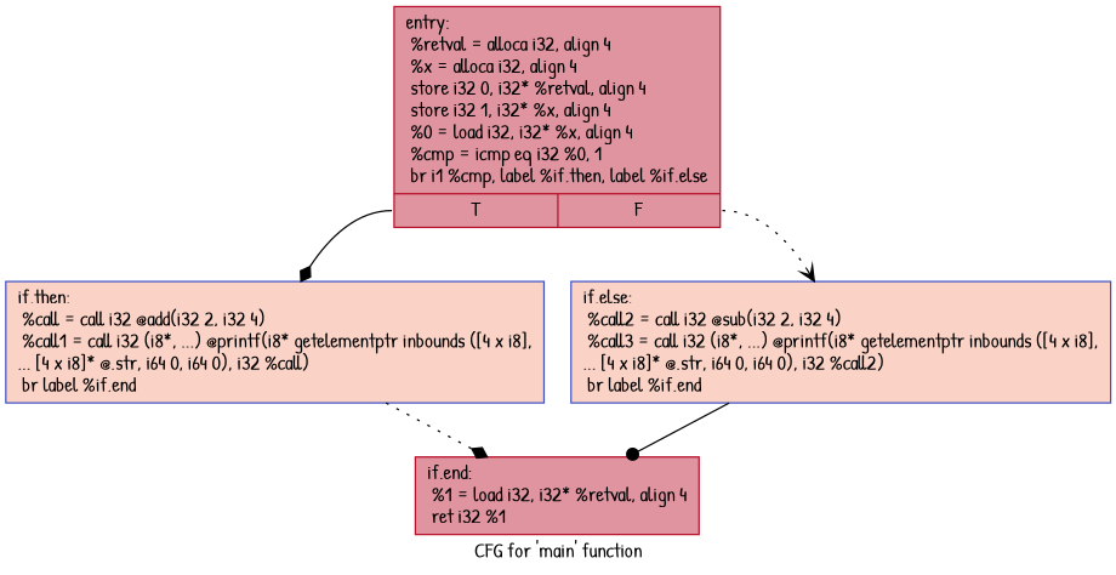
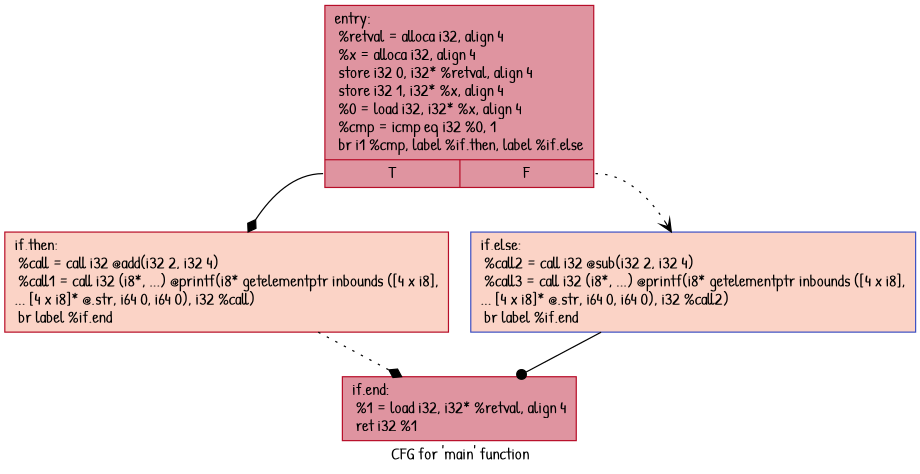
  digraph {
    label="CFG for 'main' function"
    fontname="Patrick Hand"
    node [color="#b70d28ff" fillcolor="#b70d2870" shape=record style=filled fontname="Patrick Hand"]
    edge [style=solid arrowhead=diamond fontname="Patrick Hand"]
    n1 [label="{entry:\l  %retval = alloca i32, align 4\l  %x = alloca i32, align 4\l  store i32 0, i32* %retval, align 4\l  store i32 1, i32* %x, align 4\l  %0 = load i32, i32* %x, align 4\l  %cmp = icmp eq i32 %0, 1\l  br i1 %cmp, label %if.then, label %if.else\l|{<s0>T|<s1>F}}"]
-   n2 [color="#3d50c3ff" fillcolor="#f59c7d70" label="{if.then:                                          \l  %call = call i32 @add(i32 2, i32 4)\l  %call1 = call i32 (i8*, ...) @printf(i8* getelementptr inbounds ([4 x i8],\l... [4 x i8]* @.str, i64 0, i64 0), i32 %call)\l  br label %if.end\l}"]
+   n2 [fillcolor="#f59c7d70" label="{if.then:                                          \l  %call = call i32 @add(i32 2, i32 4)\l  %call1 = call i32 (i8*, ...) @printf(i8* getelementptr inbounds ([4 x i8],\l... [4 x i8]* @.str, i64 0, i64 0), i32 %call)\l  br label %if.end\l}"]
    n3 [color="#3d50c3ff" fillcolor="#f59c7d70" label="{if.else:                                          \l  %call2 = call i32 @sub(i32 2, i32 4)\l  %call3 = call i32 (i8*, ...) @printf(i8* getelementptr inbounds ([4 x i8],\l... [4 x i8]* @.str, i64 0, i64 0), i32 %call2)\l  br label %if.end\l}"]
    n4 [label="{if.end:                                           \l  %1 = load i32, i32* %retval, align 4\l  ret i32 %1\l}"]
    n1 -> n2 [tailport=s0]
    n1 -> n3 [tailport=s1 style=dotted arrowhead=vee]
    n2 -> n4 [style=dotted]
    n3 -> n4 [arrowhead=dot]
  }
